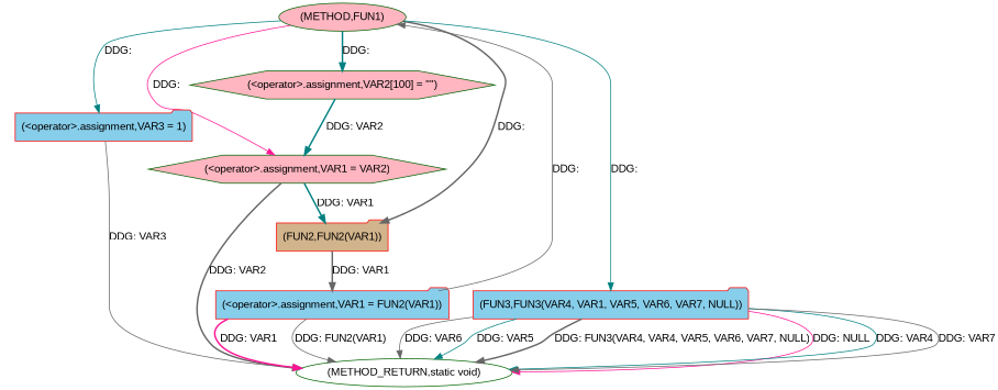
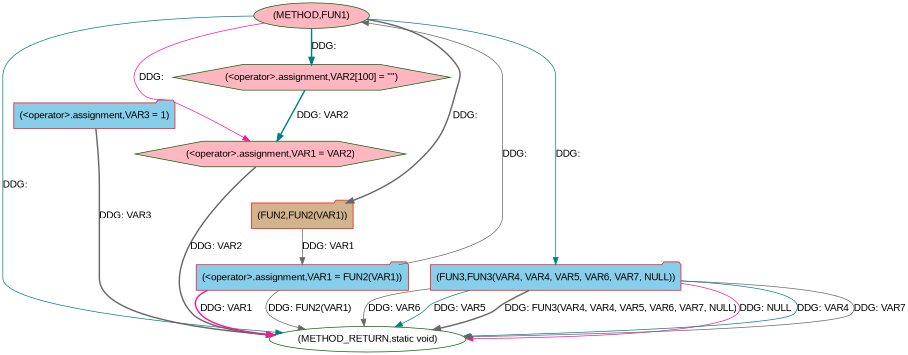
  digraph {
    fontname="Liberation Sans"
    node [color=darkgreen fillcolor=lightpink fontname="Liberation Sans" shape=folder style=filled]
    edge [color=gray40 fontname="Liberation Sans" style=solid]
    n1 [label="(METHOD,FUN1)" shape=ellipse]
    n2 [label="(<operator>.assignment,VAR2[100] = \"\")" shape=hexagon]
    n3 [label="(<operator>.assignment,VAR1 = VAR2)" shape=hexagon]
    n4 [color=red fillcolor=skyblue label="(<operator>.assignment,VAR3 = 1)"]
    n5 [color=red fillcolor=tan label="(FUN2,FUN2(VAR1))"]
-   n6 [color=red fillcolor=skyblue label="(FUN3,FUN3(VAR4, VAR1, VAR5, VAR6, VAR7, NULL))"]
+   n6 [color=red fillcolor=skyblue label="(FUN3,FUN3(VAR4, VAR4, VAR5, VAR6, VAR7, NULL))"]
    n7 [fillcolor=white label="(METHOD_RETURN,static void)" shape=ellipse]
    n8 [color=red fillcolor=skyblue label="(<operator>.assignment,VAR1 = FUN2(VAR1))"]
    n1 -> n2 [color=teal label="DDG: " style=bold]
    n1 -> n3 [color=deeppink label="DDG: "]
-   n1 -> n4 [color=teal label="DDG: "]
+   n1 -> n7 [color=teal label="DDG: "]
    n1 -> n5 [label="DDG: " style=bold]
    n1 -> n6 [color=teal label="DDG: "]
    n2 -> n3 [color=teal label="DDG: VAR2" style=bold]
-   n3 -> n5 [color=teal label="DDG: VAR1" style=bold]
    n3 -> n7 [label="DDG: VAR2" style=bold]
-   n4 -> n7 [label="DDG: VAR3"]
-   n5 -> n8 [label="DDG: VAR1" style=bold]
+   n4 -> n7 [label="DDG: VAR3" style=bold]
+   n5 -> n8 [label="DDG: VAR1"]
    n6 -> n7 [label="DDG: FUN3(VAR4, VAR4, VAR5, VAR6, VAR7, NULL)" style=bold]
    n6 -> n7 [color=deeppink label="DDG: NULL"]
    n6 -> n7 [color=teal label="DDG: VAR4"]
    n6 -> n7 [label="DDG: VAR7"]
    n6 -> n7 [label="DDG: VAR6"]
    n6 -> n7 [color=teal label="DDG: VAR5"]
    n8 -> n1 [label="DDG: "]
    n8 -> n7 [color=deeppink label="DDG: VAR1" style=bold]
    n8 -> n7 [label="DDG: FUN2(VAR1)"]
  }
